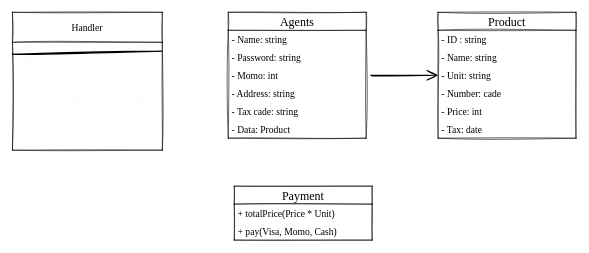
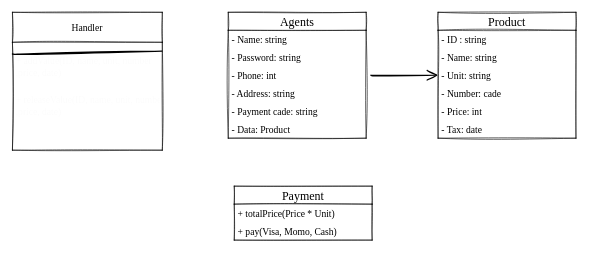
  <mxCell id="0" />
  <mxCell id="1" parent="0" />
  <mxCell id="2" value="Product" style="swimlane;fontStyle=0;childLayout=stackLayout;horizontal=1;startSize=30;horizontalStack=0;resizeParent=1;resizeParentMax=0;resizeLast=0;collapsible=1;marginBottom=0;sketch=1;hachureGap=4;fontFamily=Architects Daughter;fontSource=https%3A%2F%2Ffonts.googleapis.com%2Fcss%3Ffamily%3DArchitects%2BDaughter;fontSize=20;" parent="1" vertex="1"><mxGeometry x="730" y="20" width="230" height="210" as="geometry" /></mxCell>
  <mxCell id="3" value="- ID : string" style="text;strokeColor=none;fillColor=none;align=left;verticalAlign=middle;spacingLeft=4;spacingRight=4;overflow=hidden;points=[[0,0.5],[1,0.5]];portConstraint=eastwest;rotatable=0;fontSize=16;sketch=1;hachureGap=4;fontFamily=Architects Daughter;fontSource=https%3A%2F%2Ffonts.googleapis.com%2Fcss%3Ffamily%3DArchitects%2BDaughter;" parent="2" vertex="1"><mxGeometry y="30" width="230" height="30" as="geometry" /></mxCell>
  <mxCell id="4" value="- Name: string" style="text;strokeColor=none;fillColor=none;align=left;verticalAlign=middle;spacingLeft=4;spacingRight=4;overflow=hidden;points=[[0,0.5],[1,0.5]];portConstraint=eastwest;rotatable=0;fontSize=16;sketch=1;hachureGap=4;fontFamily=Architects Daughter;fontSource=https%3A%2F%2Ffonts.googleapis.com%2Fcss%3Ffamily%3DArchitects%2BDaughter;" parent="2" vertex="1"><mxGeometry y="60" width="230" height="30" as="geometry" /></mxCell>
  <mxCell id="5" value="- Unit: string" style="text;strokeColor=none;fillColor=none;align=left;verticalAlign=middle;spacingLeft=4;spacingRight=4;overflow=hidden;points=[[0,0.5],[1,0.5]];portConstraint=eastwest;rotatable=0;fontSize=16;sketch=1;hachureGap=4;fontFamily=Architects Daughter;fontSource=https%3A%2F%2Ffonts.googleapis.com%2Fcss%3Ffamily%3DArchitects%2BDaughter;" parent="2" vertex="1"><mxGeometry y="90" width="230" height="30" as="geometry" /></mxCell>
  <mxCell id="6" value="- Number: cade" style="text;strokeColor=none;fillColor=none;align=left;verticalAlign=middle;spacingLeft=4;spacingRight=4;overflow=hidden;points=[[0,0.5],[1,0.5]];portConstraint=eastwest;rotatable=0;fontSize=16;sketch=1;hachureGap=4;fontFamily=Architects Daughter;fontSource=https%3A%2F%2Ffonts.googleapis.com%2Fcss%3Ffamily%3DArchitects%2BDaughter;" parent="2" vertex="1"><mxGeometry y="120" width="230" height="30" as="geometry" /></mxCell>
  <mxCell id="7" value="- Price: int" style="text;strokeColor=none;fillColor=none;align=left;verticalAlign=middle;spacingLeft=4;spacingRight=4;overflow=hidden;points=[[0,0.5],[1,0.5]];portConstraint=eastwest;rotatable=0;fontSize=16;sketch=1;hachureGap=4;fontFamily=Architects Daughter;fontSource=https%3A%2F%2Ffonts.googleapis.com%2Fcss%3Ffamily%3DArchitects%2BDaughter;" parent="2" vertex="1"><mxGeometry y="150" width="230" height="30" as="geometry" /></mxCell>
  <mxCell id="8" value="- Tax: date" style="text;strokeColor=none;fillColor=none;align=left;verticalAlign=middle;spacingLeft=4;spacingRight=4;overflow=hidden;points=[[0,0.5],[1,0.5]];portConstraint=eastwest;rotatable=0;fontSize=16;sketch=1;hachureGap=4;fontFamily=Architects Daughter;fontSource=https%3A%2F%2Ffonts.googleapis.com%2Fcss%3Ffamily%3DArchitects%2BDaughter;" parent="2" vertex="1"><mxGeometry y="180" width="230" height="30" as="geometry" /></mxCell>
  <mxCell id="9" value="Handler" style="swimlane;fontStyle=0;childLayout=stackLayout;horizontal=1;startSize=50;horizontalStack=0;resizeParent=1;resizeParentMax=0;resizeLast=0;collapsible=1;marginBottom=0;sketch=1;hachureGap=4;fontFamily=Architects Daughter;fontSource=https%3A%2F%2Ffonts.googleapis.com%2Fcss%3Ffamily%3DArchitects%2BDaughter;fontSize=16;fontColor=default;fillColor=none;gradientColor=none;" parent="1" vertex="1"><mxGeometry x="20" y="20" width="250" height="230" as="geometry" /></mxCell>
  <mxCell id="10" value="" style="edgeStyle=none;orthogonalLoop=1;jettySize=auto;html=1;rounded=0;sketch=1;hachureGap=4;fontFamily=Architects Daughter;fontSource=https%3A%2F%2Ffonts.googleapis.com%2Fcss%3Ffamily%3DArchitects%2BDaughter;fontSize=16;fontColor=#F7F7F7;endArrow=none;endFill=0;startSize=14;endSize=14;sourcePerimeterSpacing=8;targetPerimeterSpacing=8;strokeWidth=2;curved=1;entryX=0.998;entryY=0.184;entryDx=0;entryDy=0;entryPerimeter=0;" parent="9" target="11" edge="1"><mxGeometry width="120" relative="1" as="geometry"><mxPoint y="69.58" as="sourcePoint" /><mxPoint x="140" y="220" as="targetPoint" /><Array as="points" /></mxGeometry></mxCell>
  <mxCell id="11" value="+ addValue(ID, name, unit, number&#10;,price, date)" style="text;strokeColor=none;fillColor=none;align=left;verticalAlign=middle;spacingLeft=4;spacingRight=4;overflow=hidden;points=[[0,0.5],[1,0.5]];portConstraint=eastwest;rotatable=0;fontSize=16;sketch=1;hachureGap=4;fontFamily=Architects Daughter;fontSource=https%3A%2F%2Ffonts.googleapis.com%2Fcss%3Ffamily%3DArchitects%2BDaughter;fontColor=#FCFCFC;" parent="9" vertex="1"><mxGeometry y="50" width="250" height="80" as="geometry" /></mxCell>
  <mxCell id="12" value="+ releaseValue(ID, name, unit, number&#10;,price, date)" style="text;strokeColor=none;fillColor=none;align=left;verticalAlign=middle;spacingLeft=4;spacingRight=4;overflow=hidden;points=[[0,0.5],[1,0.5]];portConstraint=eastwest;rotatable=0;fontSize=16;sketch=1;hachureGap=4;fontFamily=Architects Daughter;fontSource=https%3A%2F%2Ffonts.googleapis.com%2Fcss%3Ffamily%3DArchitects%2BDaughter;fontColor=#FCFCFC;" parent="9" vertex="1"><mxGeometry y="130" width="250" height="50" as="geometry" /></mxCell>
  <mxCell id="13" value="+ deleteValue()" style="text;strokeColor=none;fillColor=none;align=left;verticalAlign=middle;spacingLeft=4;spacingRight=4;overflow=hidden;points=[[0,0.5],[1,0.5]];portConstraint=eastwest;rotatable=0;fontSize=16;sketch=1;hachureGap=4;fontFamily=Architects Daughter;fontSource=https%3A%2F%2Ffonts.googleapis.com%2Fcss%3Ffamily%3DArchitects%2BDaughter;fontColor=#FFFFFF;" parent="9" vertex="1"><mxGeometry y="180" width="250" height="50" as="geometry" /></mxCell>
  <mxCell id="14" value="Payment" style="swimlane;fontStyle=0;childLayout=stackLayout;horizontal=1;startSize=30;horizontalStack=0;resizeParent=1;resizeParentMax=0;resizeLast=0;collapsible=1;marginBottom=0;sketch=1;hachureGap=4;fontFamily=Architects Daughter;fontSource=https%3A%2F%2Ffonts.googleapis.com%2Fcss%3Ffamily%3DArchitects%2BDaughter;fontSize=20;" parent="1" vertex="1"><mxGeometry x="390" y="310" width="230" height="90" as="geometry" /></mxCell>
  <mxCell id="15" value="+ totalPrice(Price * Unit)" style="text;strokeColor=none;fillColor=none;align=left;verticalAlign=middle;spacingLeft=4;spacingRight=4;overflow=hidden;points=[[0,0.5],[1,0.5]];portConstraint=eastwest;rotatable=0;fontSize=16;sketch=1;hachureGap=4;fontFamily=Architects Daughter;fontSource=https%3A%2F%2Ffonts.googleapis.com%2Fcss%3Ffamily%3DArchitects%2BDaughter;" parent="14" vertex="1"><mxGeometry y="30" width="230" height="30" as="geometry" /></mxCell>
  <mxCell id="16" value="+ pay(Visa, Momo, Cash)" style="text;strokeColor=none;fillColor=none;align=left;verticalAlign=middle;spacingLeft=4;spacingRight=4;overflow=hidden;points=[[0,0.5],[1,0.5]];portConstraint=eastwest;rotatable=0;fontSize=16;sketch=1;hachureGap=4;fontFamily=Architects Daughter;fontSource=https%3A%2F%2Ffonts.googleapis.com%2Fcss%3Ffamily%3DArchitects%2BDaughter;" parent="14" vertex="1"><mxGeometry y="60" width="230" height="30" as="geometry" /></mxCell>
  <mxCell id="17" value="Agents" style="swimlane;fontStyle=0;childLayout=stackLayout;horizontal=1;startSize=30;horizontalStack=0;resizeParent=1;resizeParentMax=0;resizeLast=0;collapsible=1;marginBottom=0;sketch=1;hachureGap=4;fontFamily=Architects Daughter;fontSource=https%3A%2F%2Ffonts.googleapis.com%2Fcss%3Ffamily%3DArchitects%2BDaughter;fontSize=20;" vertex="1" parent="1"><mxGeometry x="380" y="20" width="230" height="210" as="geometry" /></mxCell>
  <mxCell id="18" value="- Name: string" style="text;strokeColor=none;fillColor=none;align=left;verticalAlign=middle;spacingLeft=4;spacingRight=4;overflow=hidden;points=[[0,0.5],[1,0.5]];portConstraint=eastwest;rotatable=0;fontSize=16;sketch=1;hachureGap=4;fontFamily=Architects Daughter;fontSource=https%3A%2F%2Ffonts.googleapis.com%2Fcss%3Ffamily%3DArchitects%2BDaughter;" vertex="1" parent="17"><mxGeometry y="30" width="230" height="30" as="geometry" /></mxCell>
  <mxCell id="19" value="- Password: string" style="text;strokeColor=none;fillColor=none;align=left;verticalAlign=middle;spacingLeft=4;spacingRight=4;overflow=hidden;points=[[0,0.5],[1,0.5]];portConstraint=eastwest;rotatable=0;fontSize=16;sketch=1;hachureGap=4;fontFamily=Architects Daughter;fontSource=https%3A%2F%2Ffonts.googleapis.com%2Fcss%3Ffamily%3DArchitects%2BDaughter;" vertex="1" parent="17"><mxGeometry y="60" width="230" height="30" as="geometry" /></mxCell>
- <mxCell id="20" value="- Momo: int" style="text;strokeColor=none;fillColor=none;align=left;verticalAlign=middle;spacingLeft=4;spacingRight=4;overflow=hidden;points=[[0,0.5],[1,0.5]];portConstraint=eastwest;rotatable=0;fontSize=16;sketch=1;hachureGap=4;fontFamily=Architects Daughter;fontSource=https%3A%2F%2Ffonts.googleapis.com%2Fcss%3Ffamily%3DArchitects%2BDaughter;" vertex="1" parent="17"><mxGeometry y="90" width="230" height="30" as="geometry" /></mxCell>
+ <mxCell id="20" value="- Phone: int" style="text;strokeColor=none;fillColor=none;align=left;verticalAlign=middle;spacingLeft=4;spacingRight=4;overflow=hidden;points=[[0,0.5],[1,0.5]];portConstraint=eastwest;rotatable=0;fontSize=16;sketch=1;hachureGap=4;fontFamily=Architects Daughter;fontSource=https%3A%2F%2Ffonts.googleapis.com%2Fcss%3Ffamily%3DArchitects%2BDaughter;" vertex="1" parent="17"><mxGeometry y="90" width="230" height="30" as="geometry" /></mxCell>
  <mxCell id="21" value="- Address: string" style="text;strokeColor=none;fillColor=none;align=left;verticalAlign=middle;spacingLeft=4;spacingRight=4;overflow=hidden;points=[[0,0.5],[1,0.5]];portConstraint=eastwest;rotatable=0;fontSize=16;sketch=1;hachureGap=4;fontFamily=Architects Daughter;fontSource=https%3A%2F%2Ffonts.googleapis.com%2Fcss%3Ffamily%3DArchitects%2BDaughter;" vertex="1" parent="17"><mxGeometry y="120" width="230" height="30" as="geometry" /></mxCell>
- <mxCell id="22" value="- Tax cade: string" style="text;strokeColor=none;fillColor=none;align=left;verticalAlign=middle;spacingLeft=4;spacingRight=4;overflow=hidden;points=[[0,0.5],[1,0.5]];portConstraint=eastwest;rotatable=0;fontSize=16;sketch=1;hachureGap=4;fontFamily=Architects Daughter;fontSource=https%3A%2F%2Ffonts.googleapis.com%2Fcss%3Ffamily%3DArchitects%2BDaughter;" vertex="1" parent="17"><mxGeometry y="150" width="230" height="30" as="geometry" /></mxCell>
+ <mxCell id="22" value="- Payment cade: string" style="text;strokeColor=none;fillColor=none;align=left;verticalAlign=middle;spacingLeft=4;spacingRight=4;overflow=hidden;points=[[0,0.5],[1,0.5]];portConstraint=eastwest;rotatable=0;fontSize=16;sketch=1;hachureGap=4;fontFamily=Architects Daughter;fontSource=https%3A%2F%2Ffonts.googleapis.com%2Fcss%3Ffamily%3DArchitects%2BDaughter;" vertex="1" parent="17"><mxGeometry y="150" width="230" height="30" as="geometry" /></mxCell>
  <mxCell id="23" value="- Data: Product" style="text;strokeColor=none;fillColor=none;align=left;verticalAlign=middle;spacingLeft=4;spacingRight=4;overflow=hidden;points=[[0,0.5],[1,0.5]];portConstraint=eastwest;rotatable=0;fontSize=16;sketch=1;hachureGap=4;fontFamily=Architects Daughter;fontSource=https%3A%2F%2Ffonts.googleapis.com%2Fcss%3Ffamily%3DArchitects%2BDaughter;" vertex="1" parent="17"><mxGeometry y="180" width="230" height="30" as="geometry" /></mxCell>
  <mxCell id="24" style="edgeStyle=none;curved=1;rounded=0;sketch=1;hachureGap=4;orthogonalLoop=1;jettySize=auto;html=1;entryX=0;entryY=0.5;entryDx=0;entryDy=0;fontFamily=Architects Daughter;fontSource=https%3A%2F%2Ffonts.googleapis.com%2Fcss%3Ffamily%3DArchitects%2BDaughter;fontSize=16;fontColor=#F2F2F2;endArrow=open;startSize=14;endSize=14;sourcePerimeterSpacing=8;targetPerimeterSpacing=8;strokeWidth=2;" edge="1" parent="1" source="20" target="2"><mxGeometry relative="1" as="geometry" /></mxCell>
